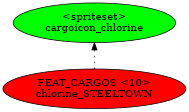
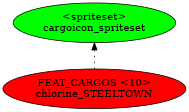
  digraph {
    rankdir=BT
    node [style=filled]
-   n1 [fillcolor=green label="<spriteset>\ncargoicon_chlorine"]
+   n1 [fillcolor=green label="<spriteset>\ncargoicon_spriteset"]
    n2 [fillcolor=red label="FEAT_CARGOS <10>\nchlorine_STEELTOWN"]
    n2 -> n1 [style=dotted]
  }
